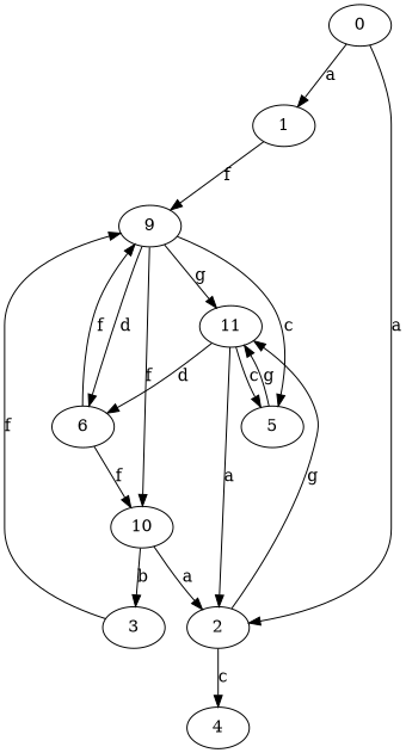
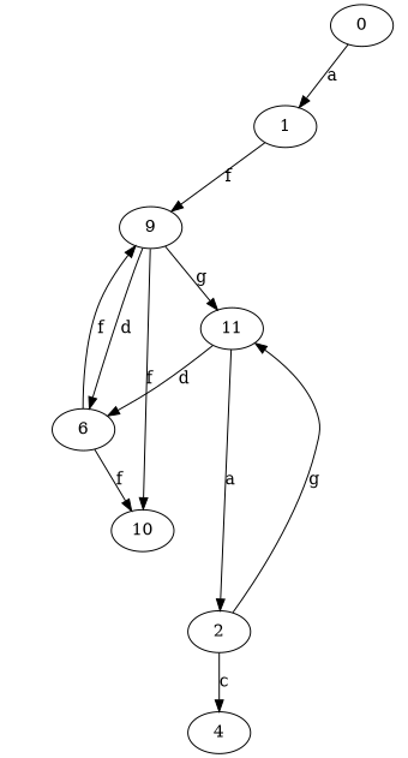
  strict digraph {
    1
    9
    11
-   5
    6
    10
    2
    4
-   3
    0
    1 -> 9 [label=f]
    9 -> 11 [label=g]
-   9 -> 5 [label=c]
    9 -> 6 [label=d]
    9 -> 10 [label=f]
-   11 -> 5 [label=c]
    11 -> 6 [label=d]
    11 -> 2 [label=a]
-   5 -> 11 [label=g]
    6 -> 9 [label=f]
    6 -> 10 [label=f]
-   10 -> 2 [label=a]
-   10 -> 3 [label=b]
    2 -> 11 [label=g]
    2 -> 4 [label=c]
-   3 -> 9 [label=f]
    0 -> 1 [label=a]
-   0 -> 2 [label=a]
  }
